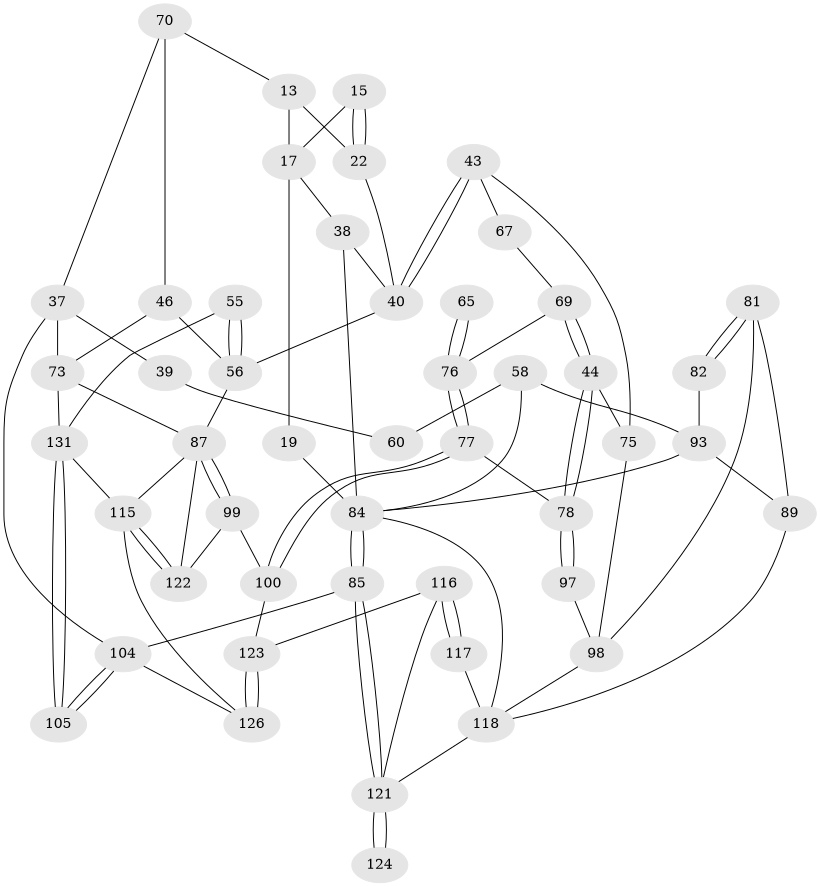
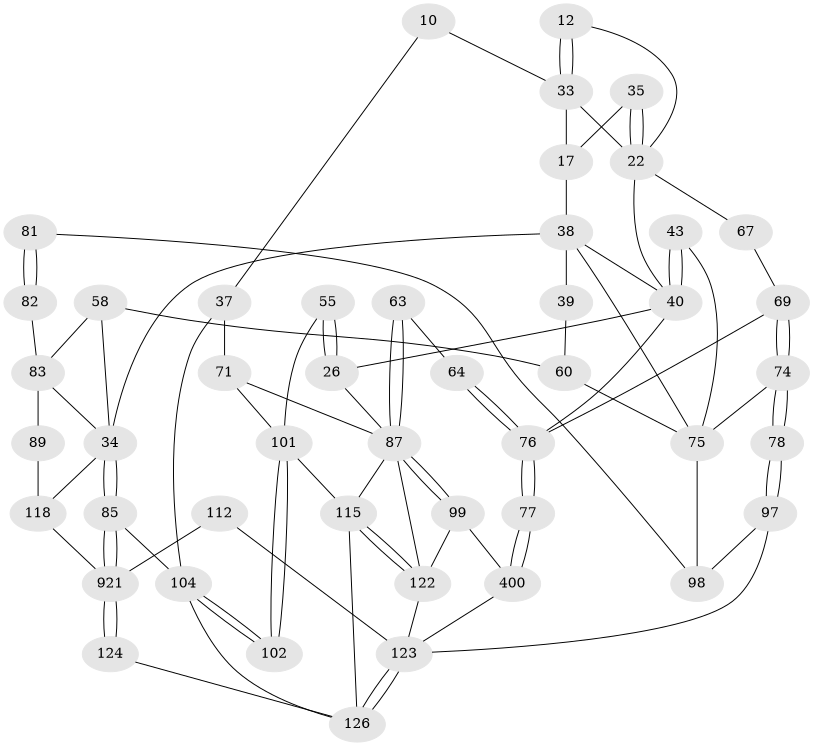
  graph {
    node [color=gray90 style=filled]
-   13 [super="+11"]
-   10 [label=70]
+   13 [super="+11" label=33]
+   10
    37 [super="+9+1+36"]
-   46 [super="+23"]
    22 [super="+21+14"]
    17 [super="+16"]
-   73 [super="+70"]
+   73 [super="+70" label=71]
    104 [super="+2"]
-   56 [super="+25+54"]
+   56 [super="+25+54" label=26]
+   12
    n11 [label=40 super="+26+31"]
-   19 [super="+18"]
    38 [super="+34"]
-   15
-   84 [super="+51+35+28"]
+   15 [label=35]
+   84 [super="+51+35+28" label=34]
    39
    75 [super="+61+42"]
    85 [super="+3"]
    118 [super="+91+106"]
    76 [super="+68+65"]
    87 [super="+86+62"]
-   101 [super="+96" label=131]
-   105
+   101 [super="+96"]
+   105 [label=102]
    126 [super="+114+125"]
    60 [super="+52+53"]
    98 [super="+79"]
    43 [super="+41"]
    67
    69
    77
    55
    99
    115 [super="+107+102+93+92"]
    122 [super="+113+108"]
    58 [super="+57"]
-   83 [super="+50+59" label=93]
+   83 [super="+50+59"]
    89 [super="+88"]
-   64 [label=65]
-   74 [label=44]
+   63
+   64
+   74
    78
    97
-   100
+   100 [label=400]
    123 [super="+112"]
    81 [super="+80"]
    82
-   121 [super="+120+119"]
+   121 [super="+120+119" label=921]
    124
-   116
-   117
+   116 [label=112]
    13 -- 22
    13 -- 17
    10 -- 13
    10 -- 37
-   10 -- 46
    37 -- 73 [weight=2]
    37 -- 104 [weight=2]
-   46 -- 73
-   46 -- 56 [weight=2]
    22 -- n11
-   17 -- 19 [weight=2]
    17 -- 38
    73 -- 87
    73 -- 101
    104 -- 105
    104 -- 105
    104 -- 126
    56 -- 87
+   12 -- 13 [weight=2]
+   12 -- 13
+   12 -- 22
    n11 -- 56
-   19 -- 84 [weight=3]
+   n11 -- 76
    38 -- n11
    38 -- 84
-   37 -- 39 [weight=2]
+   38 -- 39 [weight=2]
+   38 -- 75
    15 -- 22 [weight=2]
    15 -- 22
    15 -- 17
    84 -- 85 [weight=3]
    84 -- 85
    84 -- 118
    39 -- 60
    75 -- 98
    85 -- 104 [weight=2]
    85 -- 121
    85 -- 121
    118 -- 121
    76 -- 77
    76 -- 77
    87 -- 99
    87 -- 99
    87 -- 115
    87 -- 122
    101 -- 105 [weight=2]
    101 -- 105
    101 -- 115 [weight=2]
-   98 -- 118
+   60 -- 75
    43 -- n11 [weight=2]
    43 -- n11
    43 -- 75
-   43 -- 67 [weight=2]
+   22 -- 67 [weight=2]
    67 -- 69
    69 -- 76
    69 -- 74
    69 -- 74
-   77 -- 78
    77 -- 100
    77 -- 100
    55 -- 56 [weight=2]
    55 -- 56
    55 -- 101
    99 -- 122
    99 -- 100
    115 -- 126
    115 -- 122 [weight=3]
    115 -- 122
+   122 -- 123 [weight=2]
    58 -- 84
    58 -- 60 [weight=3]
    58 -- 83 [weight=2]
    83 -- 84
    83 -- 89
    89 -- 118
+   63 -- 87 [weight=2]
+   63 -- 87
+   63 -- 64
    64 -- 76 [weight=2]
    64 -- 76
    74 -- 75
    74 -- 78
    74 -- 78
    78 -- 97
    78 -- 97
    97 -- 98
+   97 -- 123
    100 -- 123
    123 -- 126 [weight=2]
    123 -- 126
    81 -- 98
-   81 -- 89 [weight=2]
    81 -- 82
    81 -- 82
    82 -- 83 [weight=2]
    121 -- 124 [weight=2]
    121 -- 124
+   124 -- 126
    116 -- 123
    116 -- 121
-   116 -- 117
-   116 -- 117
-   117 -- 118 [weight=2]
  }
